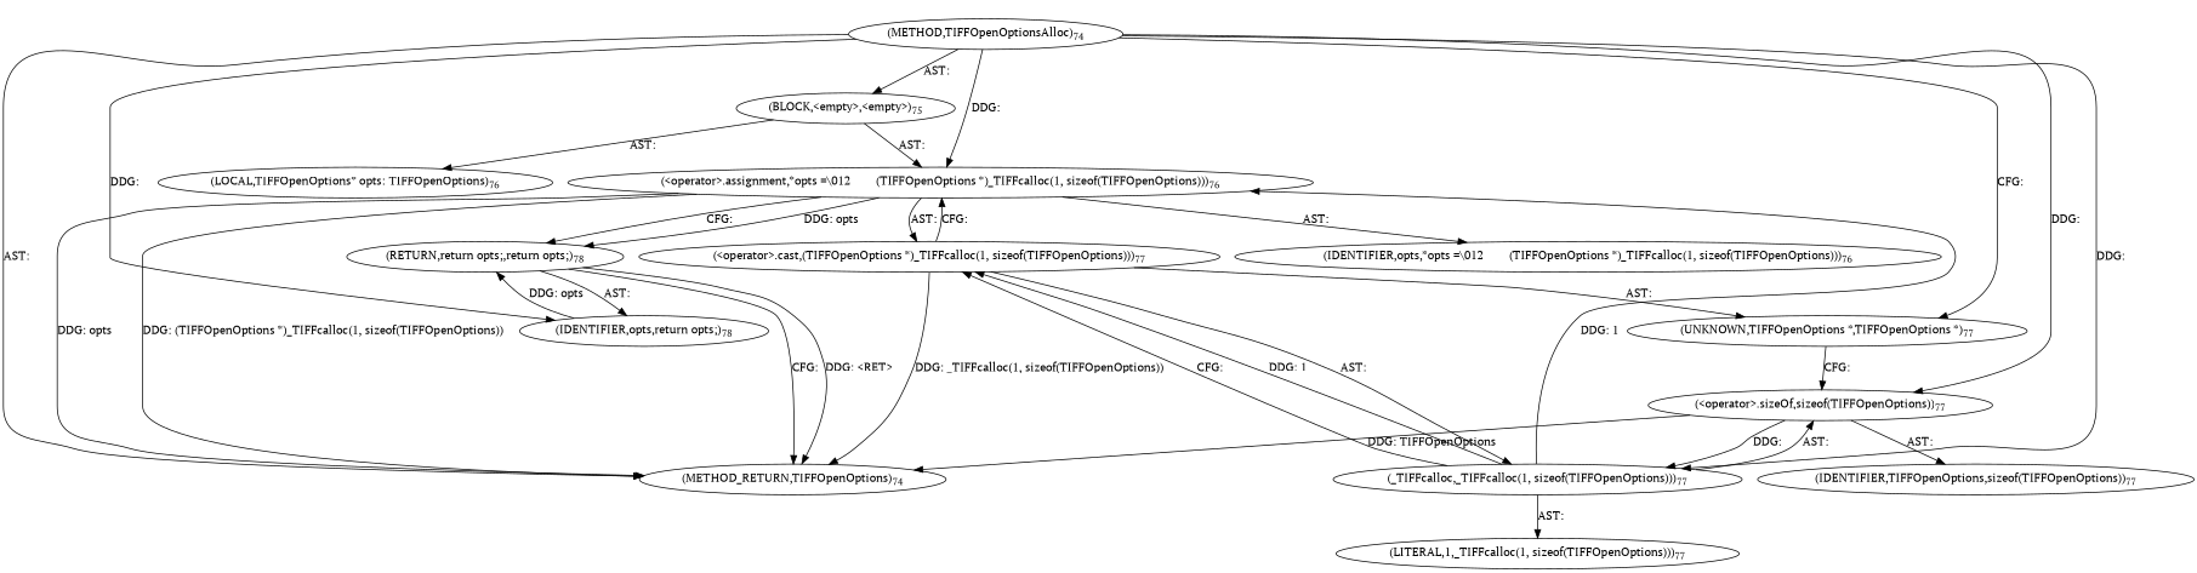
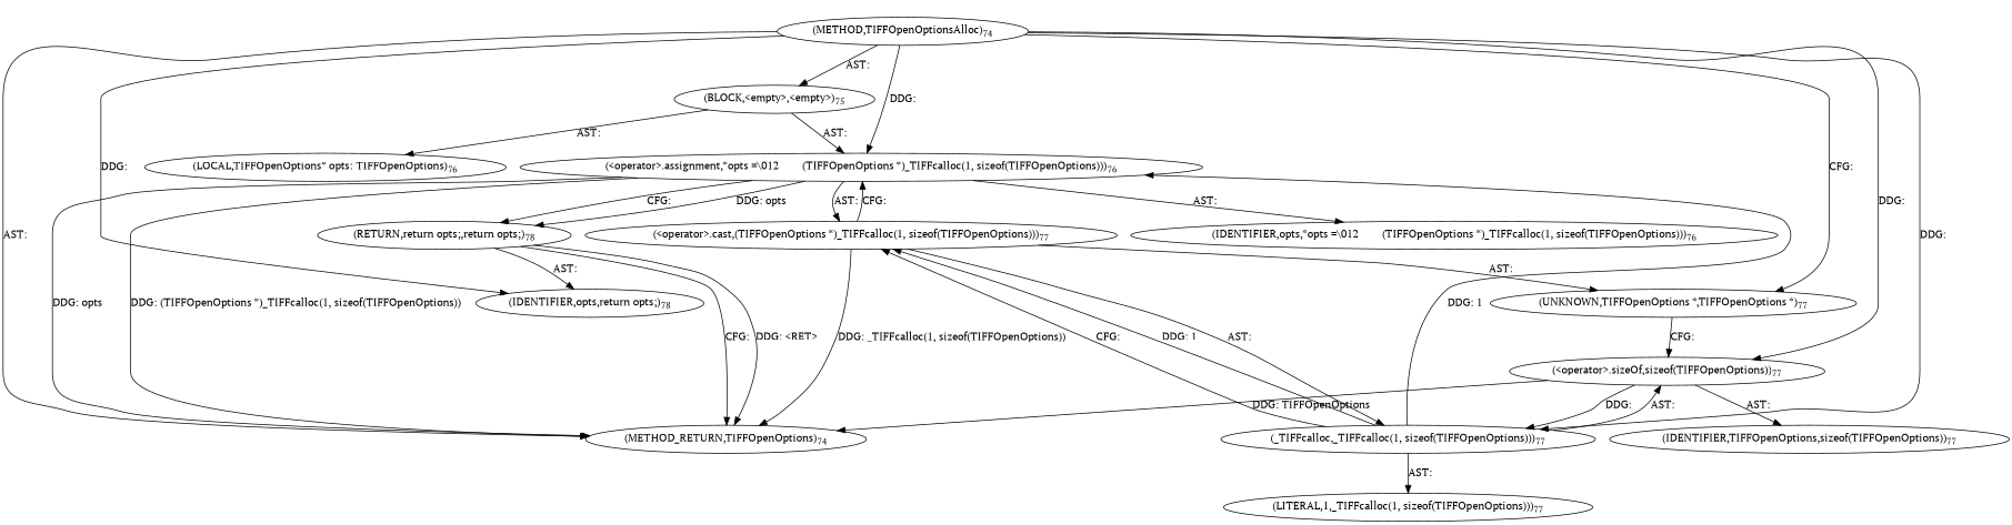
  digraph {
    fontname="PT Serif"
    node [fontname="PT Serif"]
    edge [fontname="PT Serif"]
    n1 [label=<(METHOD,TIFFOpenOptionsAlloc)<SUB>74</SUB>>]
    n2 [label=<(BLOCK,&lt;empty&gt;,&lt;empty&gt;)<SUB>75</SUB>>]
    n3 [label=<(&lt;operator&gt;.assignment,*opts =\012        (TIFFOpenOptions *)_TIFFcalloc(1, sizeof(TIFFOpenOptions)))<SUB>76</SUB>>]
    n4 [label=<(UNKNOWN,TIFFOpenOptions *,TIFFOpenOptions *)<SUB>77</SUB>>]
    n5 [label=<(_TIFFcalloc,_TIFFcalloc(1, sizeof(TIFFOpenOptions)))<SUB>77</SUB>>]
    n6 [label=<(&lt;operator&gt;.sizeOf,sizeof(TIFFOpenOptions))<SUB>77</SUB>>]
    n7 [label=<(IDENTIFIER,opts,return opts;)<SUB>78</SUB>>]
    n8 [label=<(METHOD_RETURN,TIFFOpenOptions)<SUB>74</SUB>>]
    n9 [label=<(LOCAL,TIFFOpenOptions* opts: TIFFOpenOptions)<SUB>76</SUB>>]
    n10 [label=<(RETURN,return opts;,return opts;)<SUB>78</SUB>>]
    n11 [label=<(IDENTIFIER,opts,*opts =\012        (TIFFOpenOptions *)_TIFFcalloc(1, sizeof(TIFFOpenOptions)))<SUB>76</SUB>>]
    n12 [label=<(&lt;operator&gt;.cast,(TIFFOpenOptions *)_TIFFcalloc(1, sizeof(TIFFOpenOptions)))<SUB>77</SUB>>]
    n13 [label=<(LITERAL,1,_TIFFcalloc(1, sizeof(TIFFOpenOptions)))<SUB>77</SUB>>]
    n14 [label=<(IDENTIFIER,TIFFOpenOptions,sizeof(TIFFOpenOptions))<SUB>77</SUB>>]
    n1 -> n2 [label="AST: "]
    n1 -> n3 [label="DDG: "]
    n1 -> n4 [label="CFG: "]
    n1 -> n5 [label="DDG: "]
    n1 -> n6 [label="DDG: "]
    n1 -> n7 [label="DDG: "]
    n1 -> n8 [label="AST: "]
    n2 -> n3 [label="AST: "]
    n2 -> n9 [label="AST: "]
    n3 -> n8 [label="DDG: opts"]
    n3 -> n8 [label="DDG: (TIFFOpenOptions *)_TIFFcalloc(1, sizeof(TIFFOpenOptions))"]
    n3 -> n10 [label="CFG: "]
    n3 -> n10 [label="DDG: opts"]
    n3 -> n11 [label="AST: "]
    n3 -> n12 [label="AST: "]
    n4 -> n6 [label="CFG: "]
    n5 -> n3 [label="DDG: 1"]
    n5 -> n6 [label="AST: "]
    n5 -> n12 [label="CFG: "]
    n5 -> n12 [label="DDG: 1"]
    n5 -> n13 [label="AST: "]
    n6 -> n5 [label="DDG: "]
    n6 -> n8 [label="DDG: TIFFOpenOptions"]
    n6 -> n14 [label="AST: "]
-   n7 -> n10 [label="DDG: opts"]
    n10 -> n7 [label="AST: "]
    n10 -> n8 [label="CFG: "]
    n10 -> n8 [label="DDG: &lt;RET&gt;"]
    n12 -> n3 [label="CFG: "]
    n12 -> n4 [label="AST: "]
    n12 -> n5 [label="AST: "]
    n12 -> n8 [label="DDG: _TIFFcalloc(1, sizeof(TIFFOpenOptions))"]
  }
